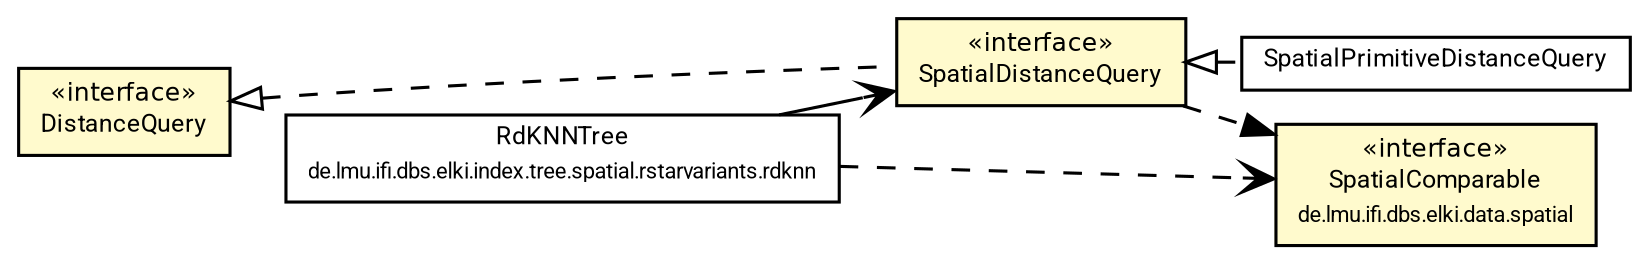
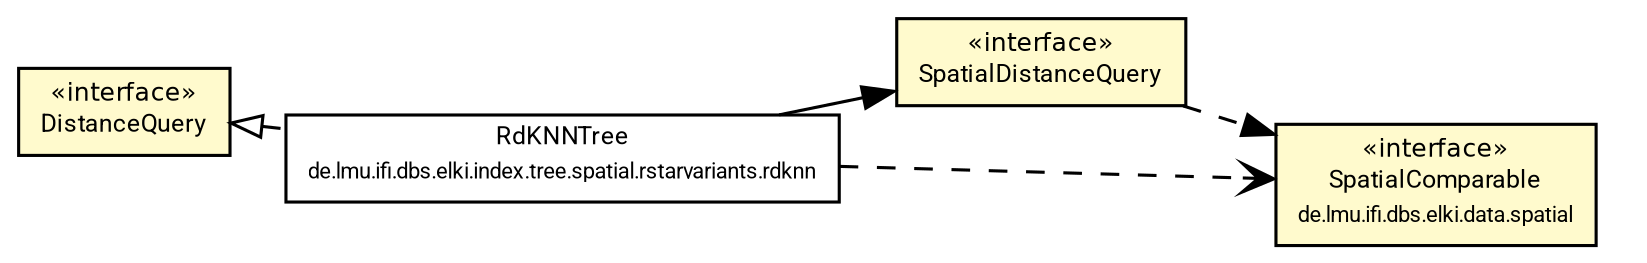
  digraph {
    fontname="DejaVu Sans"
    nodesep=0.15
    rankdir=LR
    ranksep=0.25
    node [fontcolor=black fontname="DejaVu Sans" fontsize=8 margin=0 shape=plaintext]
    edge [color=black fontname="DejaVu Sans" fontsize=7 labelfontname=Roboto labelfontsize=7 style=dashed weight=9]
    n1 [height=0 label=<<table title="de.lmu.ifi.dbs.elki.database.query.distance.DistanceQuery" border="0" cellborder="1" cellspacing="0" cellpadding="2" bgcolor="LemonChiffon" href="DistanceQuery.html" target="_parent"> 		<tr><td><table border="0" cellspacing="0" cellpadding="1"> 		<tr><td align="center" balign="center"> &#171;interface&#187; </td></tr> 		<tr><td align="center" balign="center"> <font face="Roboto">DistanceQuery</font> </td></tr> 		</table></td></tr> 		</table>> width=0]
    n2 [height=0 label=<<table title="de.lmu.ifi.dbs.elki.database.query.distance.SpatialDistanceQuery" border="0" cellborder="1" cellspacing="0" cellpadding="2" bgcolor="lemonChiffon" href="SpatialDistanceQuery.html" target="_parent"> 		<tr><td><table border="0" cellspacing="0" cellpadding="1"> 		<tr><td align="center" balign="center"> &#171;interface&#187; </td></tr> 		<tr><td align="center" balign="center"> <font face="Roboto">SpatialDistanceQuery</font> </td></tr> 		</table></td></tr> 		</table>> width=0]
-   n3 [height=0 label=<<table title="de.lmu.ifi.dbs.elki.database.query.distance.SpatialPrimitiveDistanceQuery" border="0" cellborder="1" cellspacing="0" cellpadding="2" href="SpatialPrimitiveDistanceQuery.html" target="_parent"> 		<tr><td><table border="0" cellspacing="0" cellpadding="1"> 		<tr><td align="center" balign="center"> <font face="Roboto">SpatialPrimitiveDistanceQuery</font> </td></tr> 		</table></td></tr> 		</table>> width=0]
    n4 [height=0 label=<<table title="de.lmu.ifi.dbs.elki.data.spatial.SpatialComparable" border="0" cellborder="1" cellspacing="0" cellpadding="2" bgcolor="LemonChiffon" href="../../../data/spatial/SpatialComparable.html" target="_parent"> 		<tr><td><table border="0" cellspacing="0" cellpadding="1"> 		<tr><td align="center" balign="center"> &#171;interface&#187; </td></tr> 		<tr><td align="center" balign="center"> <font face="Roboto">SpatialComparable</font> </td></tr> 		<tr><td align="center" balign="center"> <font face="Roboto" point-size="7.0">de.lmu.ifi.dbs.elki.data.spatial</font> </td></tr> 		</table></td></tr> 		</table>> width=0]
    n5 [height=0 label=<<table title="de.lmu.ifi.dbs.elki.index.tree.spatial.rstarvariants.rdknn.RdKNNTree" border="0" cellborder="1" cellspacing="0" cellpadding="2" href="../../../index/tree/spatial/rstarvariants/rdknn/RdKNNTree.html" target="_parent"> 		<tr><td><table border="0" cellspacing="0" cellpadding="1"> 		<tr><td align="center" balign="center"> <font face="Roboto">RdKNNTree</font> </td></tr> 		<tr><td align="center" balign="center"> <font face="Roboto" point-size="7.0">de.lmu.ifi.dbs.elki.index.tree.spatial.rstarvariants.rdknn</font> </td></tr> 		</table></td></tr> 		</table>> width=0]
-   n1 -> n2 [arrowtail=empty dir=back]
-   n2 -> n3 [arrowtail=empty dir=back]
+   n1 -> n5 [arrowtail=empty dir=back]
    n2 -> n4 [arrowhead=normal weight=0]
-   n5 -> n2 [arrowhead=open weight=1 style=""]
+   n5 -> n2 [arrowhead=normal weight=1 style=""]
    n5 -> n4 [arrowhead=open weight=0]
  }
